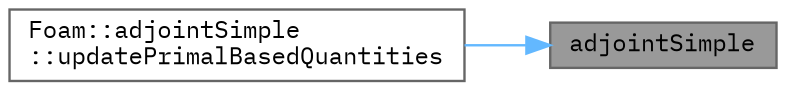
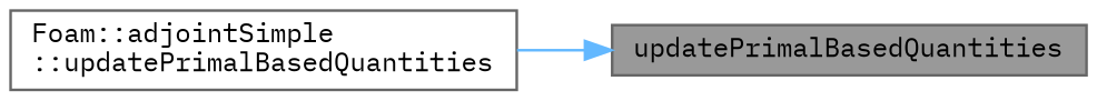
  digraph {
    rankdir=RL
    fontname="IBM Plex Mono"
    node [fontname="IBM Plex Mono" fontsize=10 shape=box style=filled]
-   n1 [color=gray40 fillcolor=grey60 fontcolor=black height=0.2 label=adjointSimple width=0.4]
+   n1 [color=gray40 fillcolor=grey60 fontcolor=black height=0.2 label=updatePrimalBasedQuantities width=0.4]
    n2 [color=grey40 fillcolor=white height=0.2 label="Foam::adjointSimple\l::updatePrimalBasedQuantities" width=0.4]
    n1 -> n2 [color=steelblue1 dir=back fontname="IBM Plex Mono" fontsize=10 labelfontname=Helvetica labelfontsize=10 style=solid]
  }
